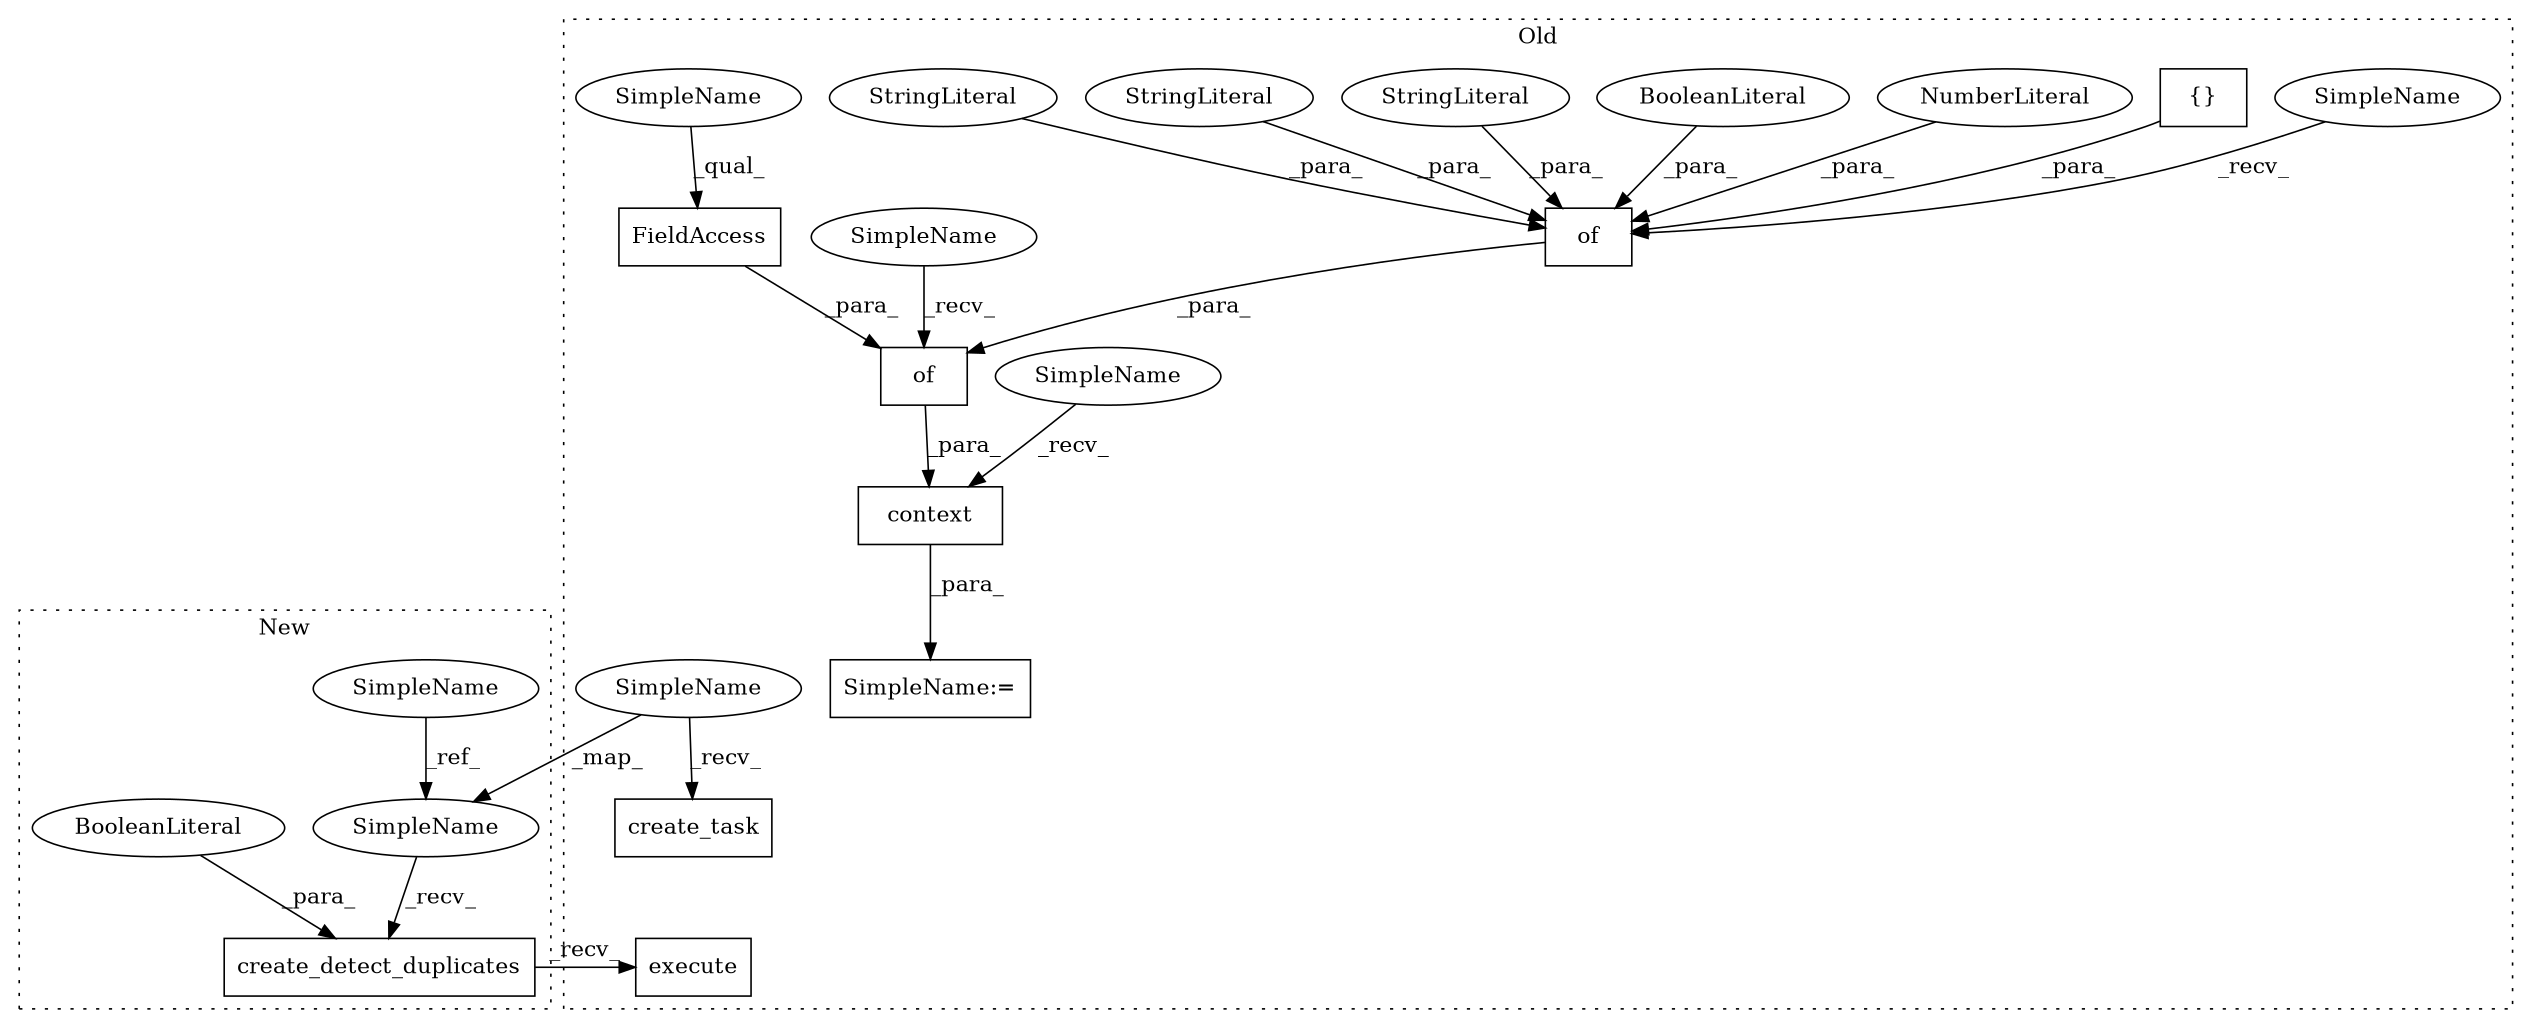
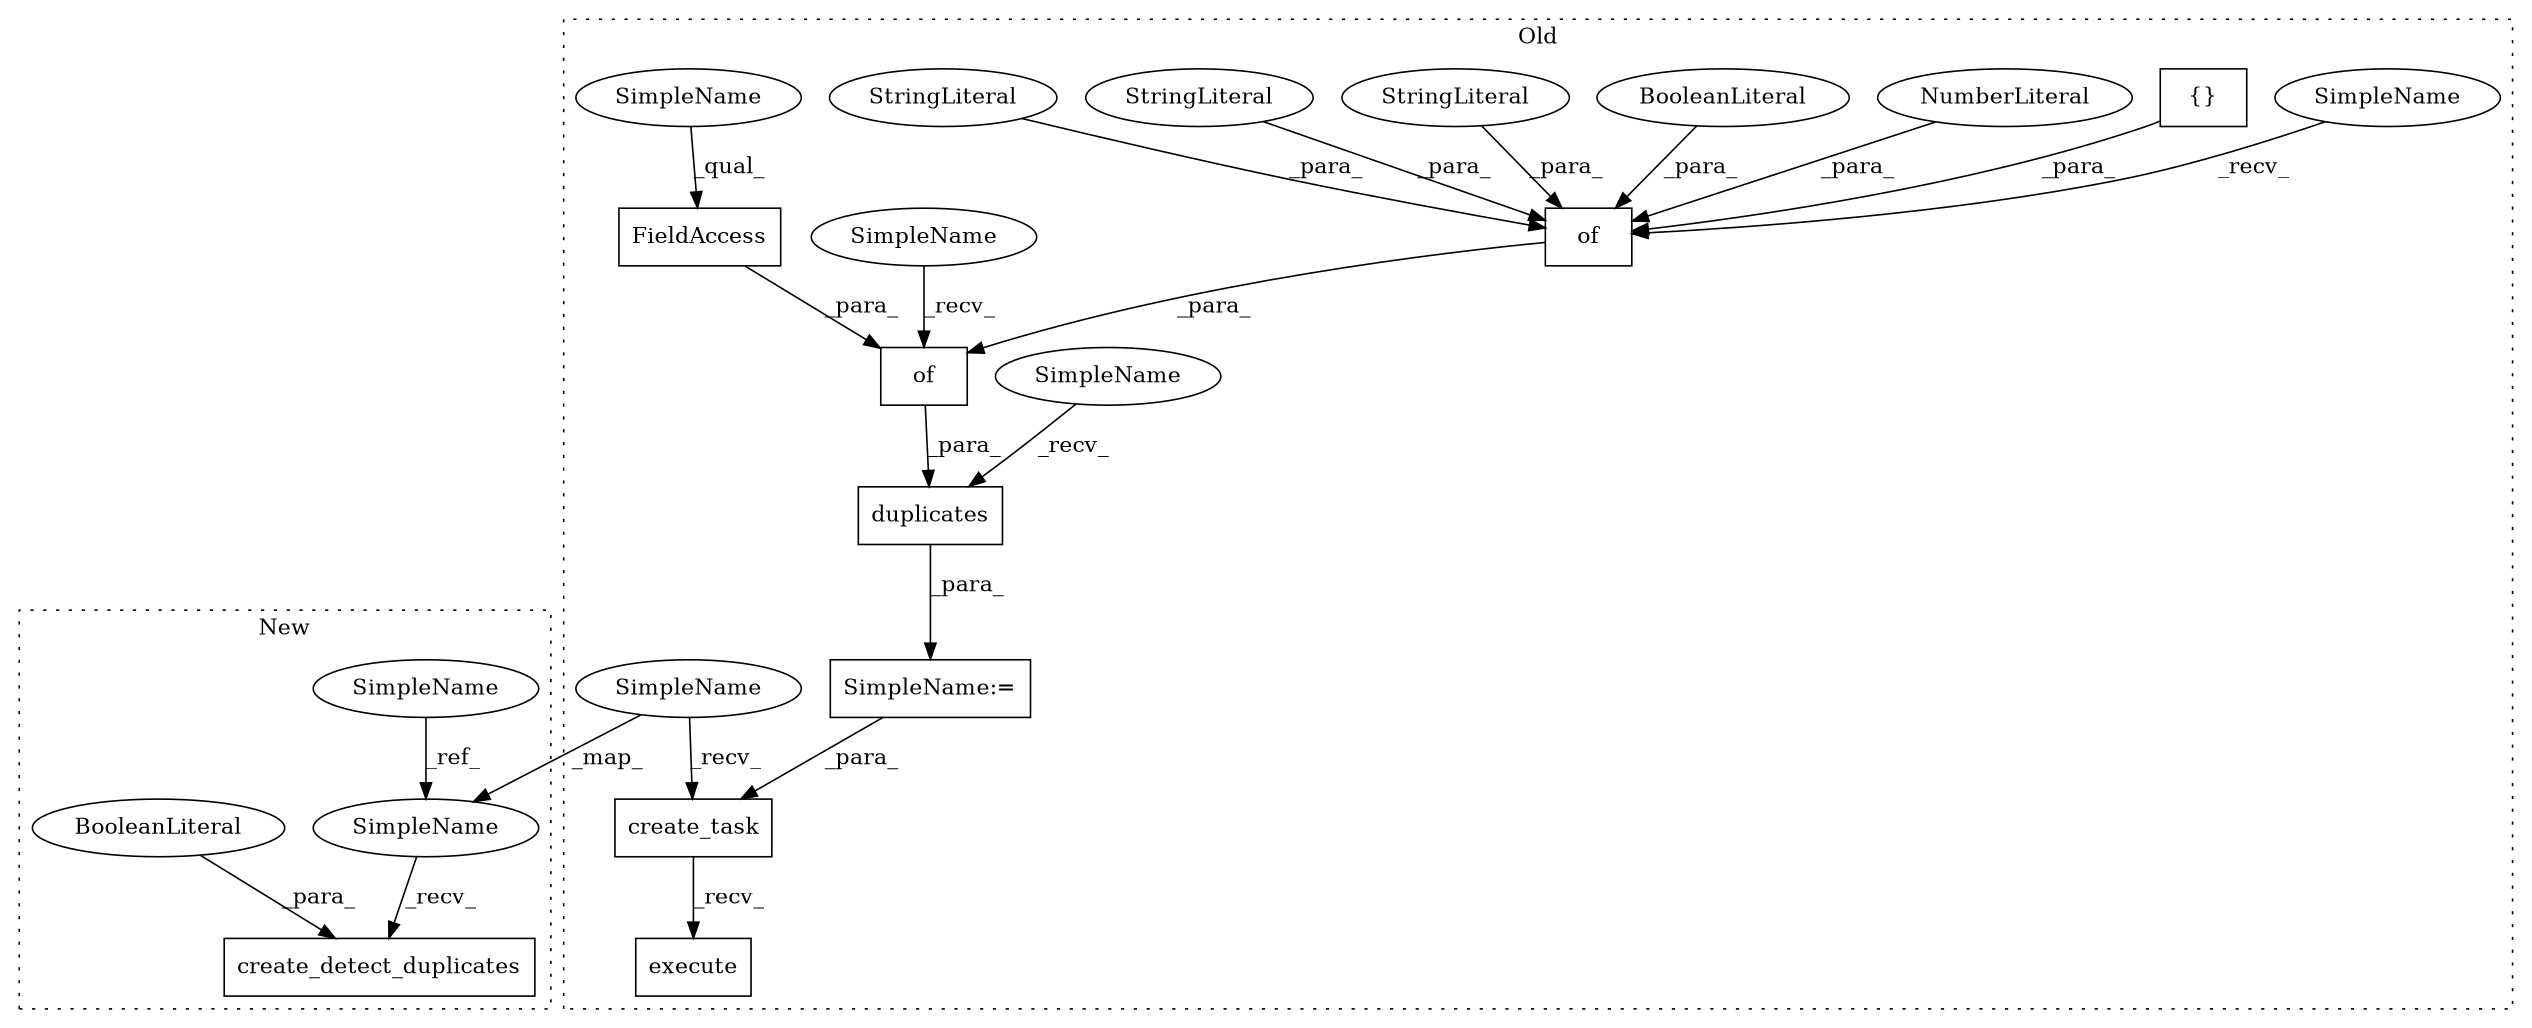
  digraph {
    node [a=42 l=4 s=4339 shape=ellipse]
    n1 [a=32 l="3,1" label=of s="4362,4418" shape=box]
    n2 [a=4 l=2 label="{}" s=4402 shape=box]
    n3 [a=34 l=2 label=NumberLiteral s=4416]
    n4 [a=32 l="3,1" label=of s="4336,4419" shape=box]
    n5 [a=22 l=18 label=FieldAccess shape=box]
-   n6 [a=32 l="8,1" label=context s="4324,4420" shape=box]
+   n6 [a=32 l="8,1" label=duplicates s="4324,4420" shape=box]
    n7 [a=9 label=BooleanLiteral s=4377]
    n8 [a=32 l="12,1" label=create_task s="4437,4461" shape=box]
    n9 [a=45 l=10 label=StringLiteral s=4405]
    n10 [a=32 l=9 label=execute s=4473 shape=box]
    n11 [a=45 l=10 label=StringLiteral s=4382]
    n12 [a=7 l=1 label="SimpleName:=" s=4318 shape=box]
    n13 [a=45 l=11 label=StringLiteral s=4365]
    n14 [l=3 label=SimpleName s=4358]
    n15 [l=3 label=SimpleName s=4332]
    n16 [label=SimpleName s=4432]
    n17 [label=SimpleName s=4319]
    n18 [label=SimpleName]
    n19 [a=32 l="26,1" label=create_detect_duplicates s="4133,4163" shape=box]
    n20 [label=SimpleName s=4098]
    n21 [a=9 label=BooleanLiteral s=4159]
    n22 [label=SimpleName s=4128]
    subgraph cluster_1 {
      label=Old
      style=dotted
      n1
      n2
      n3
      n4
      n5
      n6
      n7
      n8
      n9
      n10
      n11
      n12
      n13
      n14
      n15
      n16
      n17
      n18
    }
    subgraph cluster_2 {
      label=New
      style=dotted
      n19
      n20
      n21
      n22
    }
    n1 -> n4 [label=_para_]
    n2 -> n1 [label=_para_]
    n3 -> n1 [label=_para_]
    n4 -> n6 [label=_para_]
    n5 -> n4 [label=_para_]
    n6 -> n12 [label=_para_]
    n7 -> n1 [label=_para_]
-   n19 -> n10 [label=_recv_]
+   n8 -> n10 [label=_recv_]
    n9 -> n1 [label=_para_]
    n11 -> n1 [label=_para_]
+   n12 -> n8 [label=_para_]
    n13 -> n1 [label=_para_]
    n14 -> n1 [label=_recv_]
    n15 -> n4 [label=_recv_]
    n16 -> n8 [label=_recv_]
    n16 -> n22 [label=_map_]
    n17 -> n6 [label=_recv_]
    n18 -> n5 [label=_qual_]
    n20 -> n22 [label=_ref_]
    n21 -> n19 [label=_para_]
    n22 -> n19 [label=_recv_]
  }
